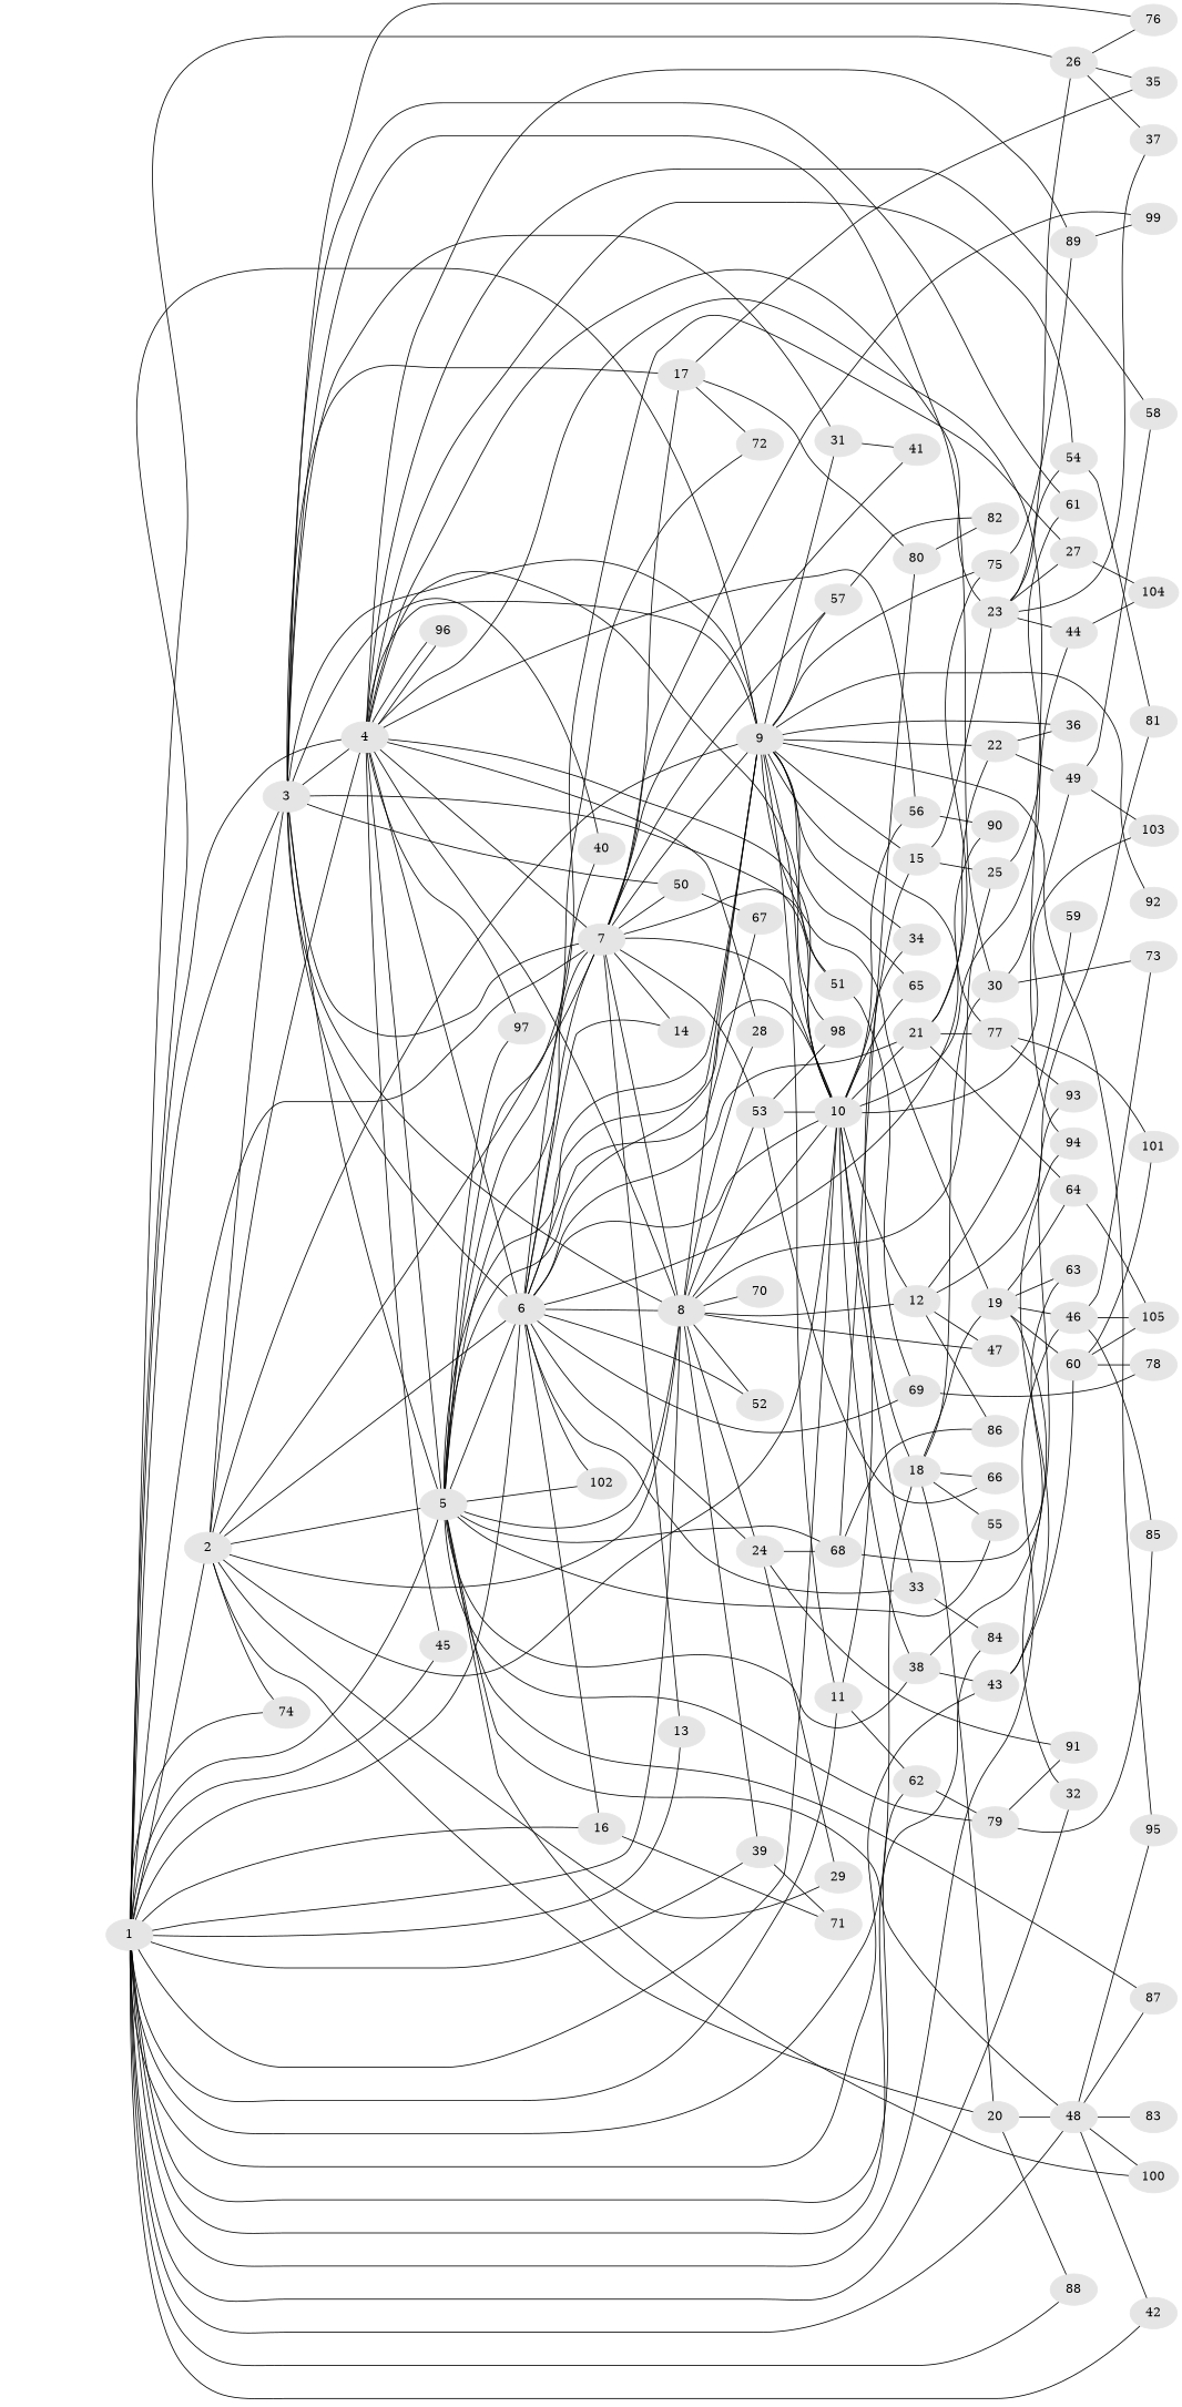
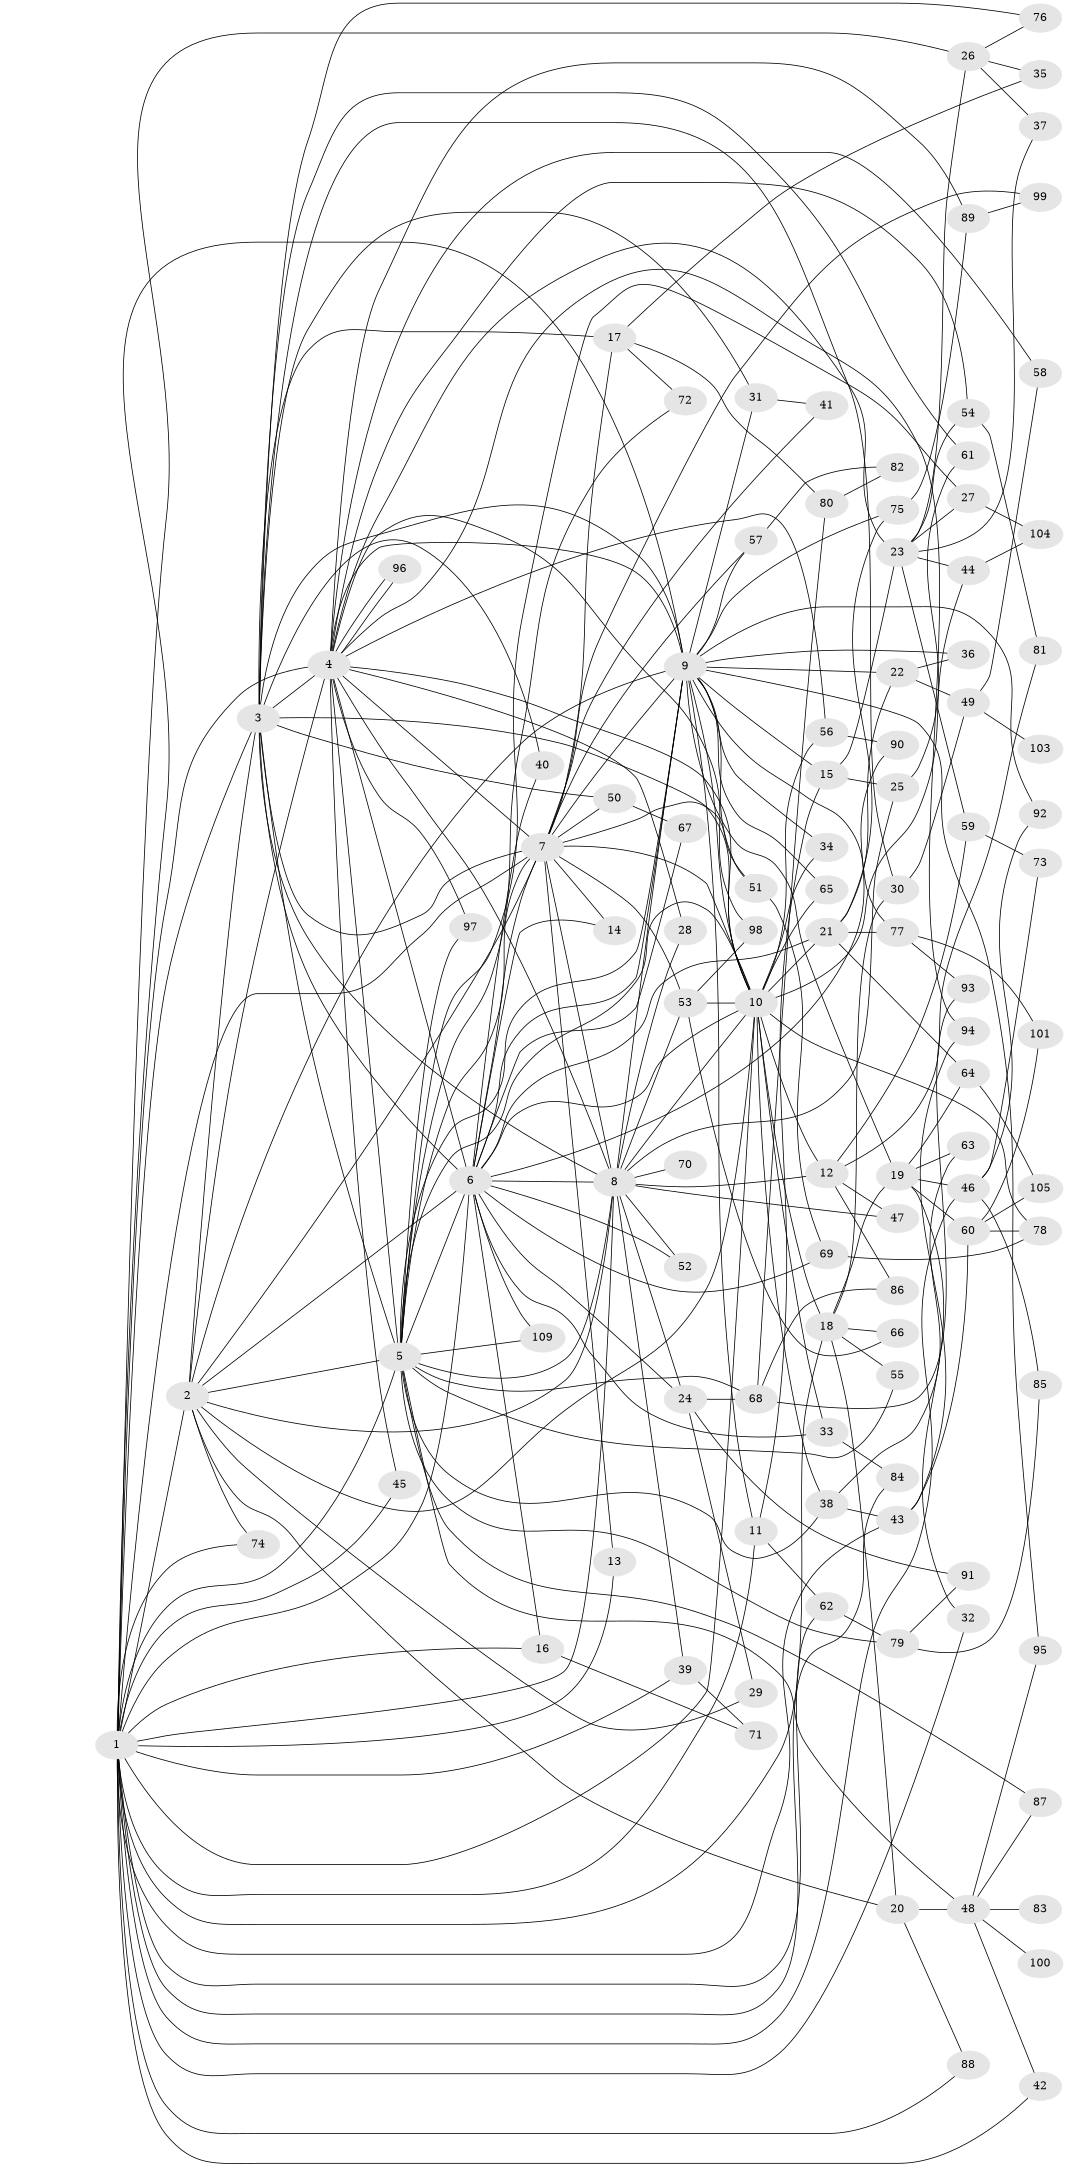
  graph {
    rankdir=LR
    node [color=gray90 style=filled]
    1
    2
    3
    4
    5
    6
    7
    8
    9
    10
    11
    13
    16
    18
    26
    32
    39
    42
    43
    45
    46
    48
    62
    74
    84
    88
    20
    29
    17
    30
    31
    40
    50
    61
    76
    23
    28
    54
    56
    58
    89
    94
    96
    97
    98
    27
    38
    55
    68
    72
    79
    87
    100
-   102
+   102 [label=109]
    14
    21
    24
    33
    52
    67
    69
    90
    41
    51
    53
    57
    99
    12
    25
    47
    70
    15
    19
    22
    34
    36
    65
    75
    77
    92
    95
    44
    103
    71
    66
    35
    37
    60
    73
    85
    83
    80
    49
    59
    81
    104
    63
    86
    93
    91
    64
    78
    82
    101
    105
    1 -- 2
    1 -- 3
    1 -- 4
    1 -- 5
    1 -- 6
    1 -- 7
    1 -- 8
    1 -- 9
    1 -- 10
    1 -- 11
    1 -- 13
    1 -- 16
    1 -- 18
    1 -- 26
    1 -- 32
    1 -- 39
    1 -- 42
    1 -- 43
    1 -- 45
    1 -- 46
-   1 -- 48
    1 -- 62
    1 -- 74
    1 -- 84
    1 -- 88
    2 -- 3
    2 -- 4
    2 -- 5
    2 -- 6
    2 -- 7
    2 -- 8
    2 -- 9
    2 -- 10
    2 -- 74
    2 -- 20
    2 -- 29
    3 -- 4
    3 -- 5
    3 -- 6
    3 -- 7
    3 -- 8
    3 -- 9
    3 -- 10
    3 -- 17
    3 -- 30
    3 -- 31
    3 -- 40
    3 -- 50
    3 -- 61
    3 -- 76
    4 -- 5
    4 -- 6
    4 -- 7
    4 -- 8
    4 -- 9
    4 -- 10
    4 -- 45
    4 -- 23
    4 -- 28
    4 -- 54
    4 -- 56
    4 -- 58
    4 -- 89
    4 -- 94
    4 -- 96
    4 -- 96
    4 -- 97
    4 -- 98
    5 -- 6
    5 -- 7
    5 -- 8
    5 -- 9
    5 -- 10
    5 -- 48
    5 -- 97
    5 -- 27
    5 -- 38
    5 -- 55
    5 -- 68
    5 -- 72
    5 -- 79
    5 -- 87
-   5 -- 100
    5 -- 102
    6 -- 7
    6 -- 8
    6 -- 9
    6 -- 10
    6 -- 16
    6 -- 40
    6 -- 102
    6 -- 14
    6 -- 21
    6 -- 24
    6 -- 33
    6 -- 52
    6 -- 67
    6 -- 69
    6 -- 90
    7 -- 8
    7 -- 9
    7 -- 10
    7 -- 13
    7 -- 17
    7 -- 50
    7 -- 14
    7 -- 41
    7 -- 51
    7 -- 53
    7 -- 57
    7 -- 99
    8 -- 9
    8 -- 10
    8 -- 39
    8 -- 28
    8 -- 24
    8 -- 52
    8 -- 53
    8 -- 12
    8 -- 25
    8 -- 47
    8 -- 70
    9 -- 10
    9 -- 11
    9 -- 31
    9 -- 51
    9 -- 57
    9 -- 15
    9 -- 19
    9 -- 22
    9 -- 34
    9 -- 36
    9 -- 65
    9 -- 75
    9 -- 77
    9 -- 92
    9 -- 95
    10 -- 18
    10 -- 56
    10 -- 38
    10 -- 21
    10 -- 33
    10 -- 12
    10 -- 34
    10 -- 65
    10 -- 44
-   10 -- 103
+   10 -- 78
    11 -- 62
    11 -- 15
    16 -- 71
    18 -- 20
    18 -- 30
    18 -- 55
    18 -- 19
    18 -- 66
    26 -- 76
    26 -- 35
    26 -- 37
    39 -- 71
    43 -- 94
    43 -- 60
-   46 -- 105
+   46 -- 92
    46 -- 73
    46 -- 85
    48 -- 42
    48 -- 87
    48 -- 100
    48 -- 95
    48 -- 83
    62 -- 79
    20 -- 48
    20 -- 88
    17 -- 72
    17 -- 35
    17 -- 80
    30 -- 49
    31 -- 41
    50 -- 67
    23 -- 26
    23 -- 54
    23 -- 27
    23 -- 44
    23 -- 37
+   23 -- 59
    54 -- 81
    56 -- 90
    89 -- 99
    27 -- 104
    38 -- 43
    38 -- 63
    68 -- 80
    68 -- 86
    68 -- 93
    79 -- 85
    79 -- 91
    21 -- 22
    21 -- 75
    21 -- 77
    21 -- 64
    24 -- 29
    24 -- 68
    24 -- 91
    33 -- 84
    69 -- 78
    51 -- 69
    53 -- 10
    53 -- 98
    53 -- 66
    57 -- 82
    12 -- 47
    12 -- 59
    12 -- 81
    12 -- 86
    25 -- 61
    15 -- 23
    15 -- 25
    19 -- 32
    19 -- 46
    19 -- 60
    19 -- 63
    19 -- 64
    22 -- 36
    22 -- 49
    75 -- 89
    77 -- 93
    77 -- 101
    44 -- 104
    60 -- 78
    60 -- 101
    60 -- 105
    80 -- 82
    49 -- 58
    49 -- 103
-   30 -- 73
+   59 -- 73
    64 -- 105
  }
